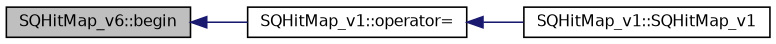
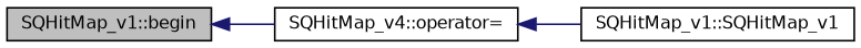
  digraph {
    fontname="DejaVu Sans"
    rankdir=LR
    node [color=black fontname="DejaVu Sans" fontsize=10 shape=record]
    edge [color=midnightblue dir=back fontname="DejaVu Sans" fontsize=10 labelfontname=FreeSans labelfontsize=10 style=solid]
-   n1 [fillcolor=grey75 fontcolor=black height=0.2 label="SQHitMap_v6::begin" style=filled width=0.4]
-   n2 [height=0.2 label="SQHitMap_v1::operator=" width=0.4]
+   n1 [fillcolor=grey75 fontcolor=black height=0.2 label="SQHitMap_v1::begin" style=filled width=0.4]
+   n2 [height=0.2 label="SQHitMap_v4::operator=" width=0.4]
    n3 [height=0.2 label="SQHitMap_v1::SQHitMap_v1" width=0.4]
    n1 -> n2
    n2 -> n3
  }
